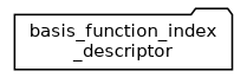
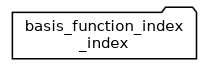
  digraph {
    rankdir=LR
-   n1 [color=black fillcolor=white fontname=Helvetica fontsize=10 height=0.2 label="basis_function_index\l_descriptor" shape=folder style=filled width=0.4]
+   n1 [color=black fillcolor=white fontname=Helvetica fontsize=10 height=0.2 label="basis_function_index\l_index" shape=folder style=filled width=0.4]
  }
